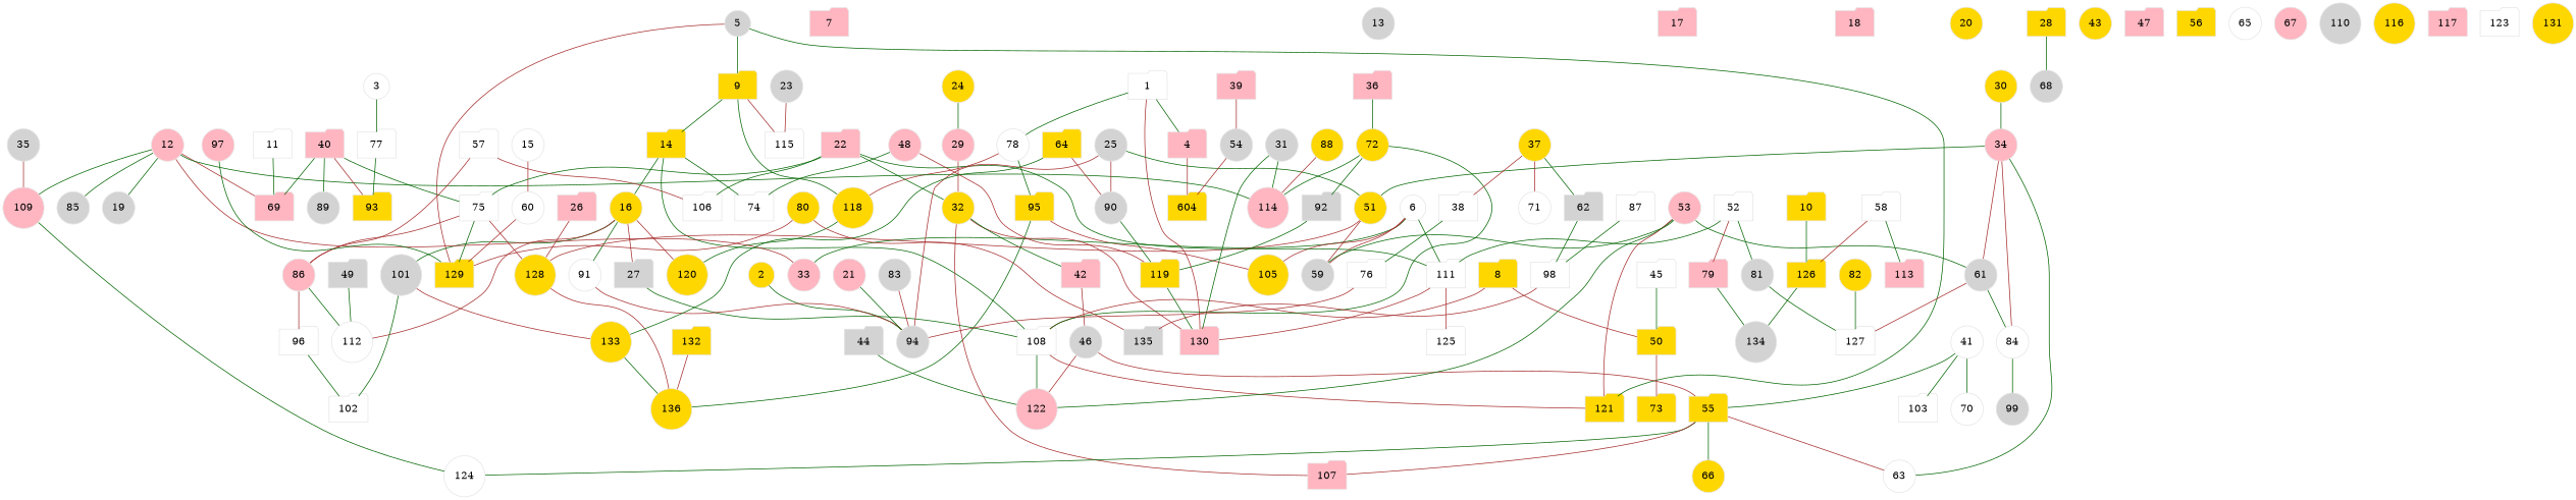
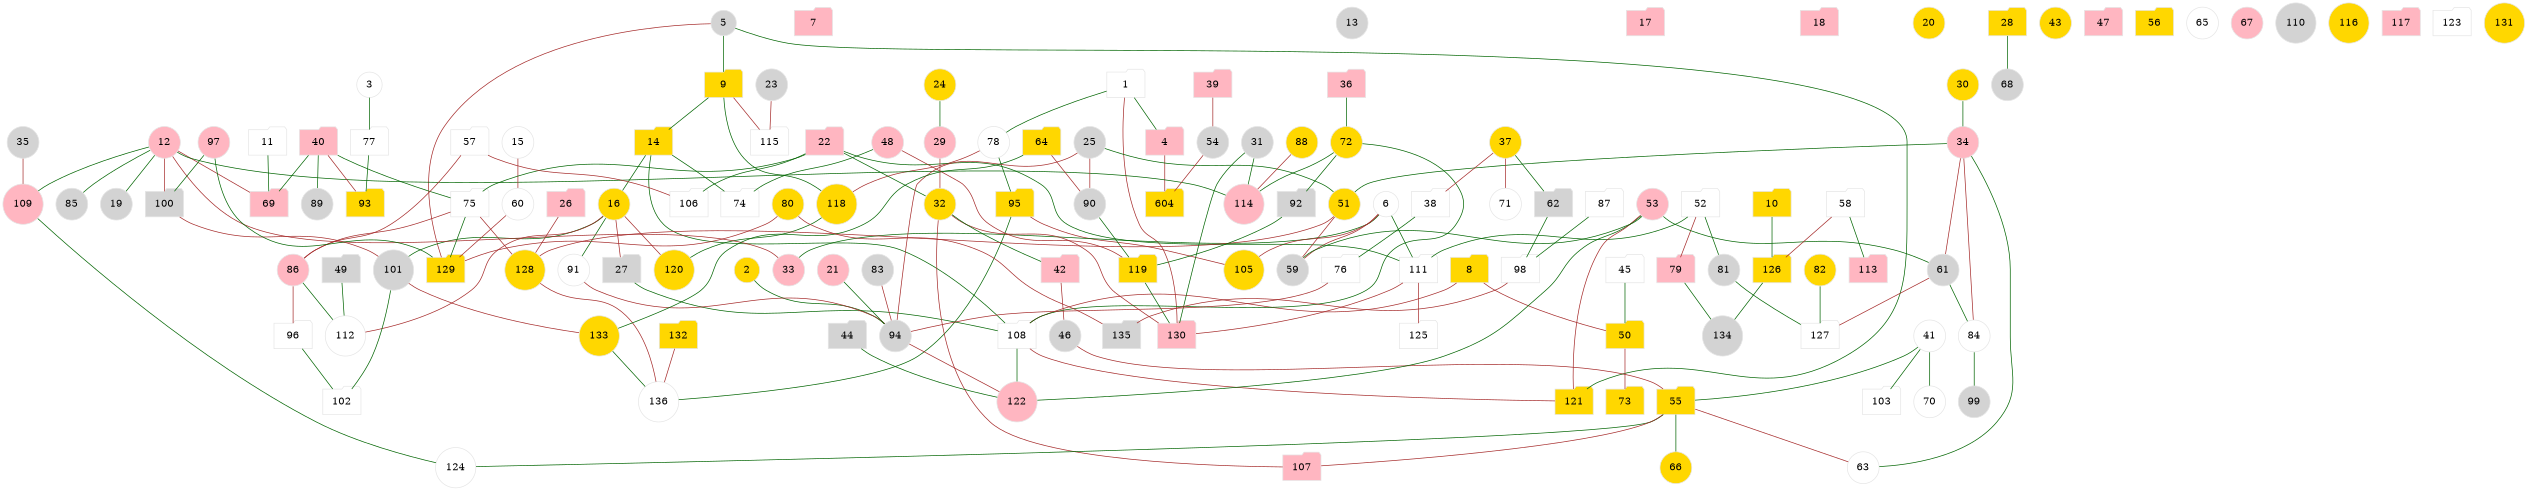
  graph {
    node [color=gray90 fillcolor=gold shape=circle style=filled]
    edge [color=darkgreen]
    1 [fillcolor=white shape=folder]
    4 [fillcolor=lightpink shape=folder]
    78 [fillcolor=white]
    130 [fillcolor=lightpink shape=folder]
    n5 [label=604 shape=folder]
    118
    95 [shape=folder]
    94 [fillcolor=lightgrey]
    2
    122 [fillcolor=lightpink]
    3 [fillcolor=white]
    77 [fillcolor=white shape=folder]
    93 [shape=folder]
    5 [fillcolor=lightgrey]
    9 [shape=folder]
    121 [shape=folder]
    129 [shape=folder]
    14 [shape=folder]
    115 [fillcolor=white shape=folder]
    6 [fillcolor=white]
    33 [fillcolor=lightpink]
    59 [fillcolor=lightgrey]
    105
    111 [fillcolor=white shape=folder]
    125 [fillcolor=white shape=folder]
    7 [fillcolor=lightpink shape=folder]
    8 [shape=folder]
    50 [shape=folder]
    108 [fillcolor=white shape=folder]
    73 [shape=folder]
    16
    74 [fillcolor=white shape=folder]
    120
    10 [shape=folder]
    126 [shape=folder]
    134 [fillcolor=lightgrey]
    11 [fillcolor=white shape=folder]
    69 [fillcolor=lightpink shape=folder]
    12 [fillcolor=lightpink]
    19 [fillcolor=lightgrey]
    85 [fillcolor=lightgrey]
+   100 [fillcolor=lightgrey shape=folder]
    109 [fillcolor=lightpink]
    114 [fillcolor=lightpink]
    101 [fillcolor=lightgrey]
    124 [fillcolor=white]
    13 [fillcolor=lightgrey]
    27 [fillcolor=lightgrey shape=folder]
    91 [fillcolor=white]
    112 [fillcolor=white]
    15 [fillcolor=white]
    60 [fillcolor=white]
    133
    102 [fillcolor=white shape=folder]
    17 [fillcolor=lightpink shape=folder]
    18 [fillcolor=lightpink shape=folder]
    20
    21 [fillcolor=lightpink]
    22 [fillcolor=lightpink shape=folder]
    32
    75 [fillcolor=white shape=folder]
    106 [fillcolor=white shape=folder]
    42 [fillcolor=lightpink shape=folder]
    107 [fillcolor=lightpink shape=folder]
    128
    86 [fillcolor=lightpink]
    23 [fillcolor=lightgrey]
    29 [fillcolor=lightpink]
    24
    25 [fillcolor=lightgrey]
    51
    90 [fillcolor=lightgrey]
    119 [shape=folder]
    26 [fillcolor=lightpink shape=folder]
-   136
+   136 [fillcolor=white]
    28 [shape=folder]
    68 [fillcolor=lightgrey]
    34 [fillcolor=lightpink]
    30
    61 [fillcolor=lightgrey]
    63 [fillcolor=white]
    84 [fillcolor=white]
    31 [fillcolor=lightgrey]
    46 [fillcolor=lightgrey]
    127 [fillcolor=white shape=folder]
    99 [fillcolor=lightgrey]
    35 [fillcolor=lightgrey]
    36 [fillcolor=lightpink shape=folder]
    72
    92 [fillcolor=lightgrey shape=folder]
    38 [fillcolor=white shape=folder]
    37
    62 [fillcolor=lightgrey shape=folder]
    71 [fillcolor=white]
    76 [fillcolor=white shape=folder]
    98 [fillcolor=white shape=folder]
    39 [fillcolor=lightpink shape=folder]
    54 [fillcolor=lightgrey]
    40 [fillcolor=lightpink shape=folder]
    89 [fillcolor=lightgrey]
    41 [fillcolor=white]
    55 [shape=folder]
    70 [fillcolor=white]
    103 [fillcolor=white shape=folder]
    66
    43
    44 [fillcolor=lightgrey shape=folder]
    45 [fillcolor=white shape=folder]
    47 [fillcolor=lightpink shape=folder]
    48 [fillcolor=lightpink]
    49 [fillcolor=lightgrey shape=folder]
    52 [fillcolor=white shape=folder]
    79 [fillcolor=lightpink shape=folder]
    81 [fillcolor=lightgrey]
    53 [fillcolor=lightpink]
    56 [shape=folder]
    57 [fillcolor=white shape=folder]
    96 [fillcolor=white shape=folder]
    58 [fillcolor=white shape=folder]
    113 [fillcolor=lightpink shape=folder]
    135 [fillcolor=lightgrey shape=folder]
    64 [shape=folder]
    65 [fillcolor=white]
    67 [fillcolor=lightpink]
    80
    82
    83 [fillcolor=lightgrey]
    87 [fillcolor=white shape=folder]
    88
    97 [fillcolor=lightpink]
    110 [fillcolor=lightgrey]
    116
    117 [fillcolor=lightpink shape=folder]
    123 [fillcolor=white shape=folder]
    131
    132 [shape=folder]
    1 -- 4
    1 -- 78
    1 -- 130 [color=brown]
    4 -- n5 [color=brown]
    78 -- 118 [color=brown]
    78 -- 95
    118 -- 120
    95 -- 105 [color=brown]
    95 -- 136
-   46 -- 122 [color=brown]
+   94 -- 122 [color=brown]
    2 -- 94
    3 -- 77
    77 -- 93
    5 -- 9
    5 -- 121
    5 -- 129 [color=brown]
    9 -- 118
    9 -- 14
    9 -- 115 [color=brown]
    14 -- 108
    14 -- 16
    14 -- 74
    6 -- 33
    6 -- 59 [color=brown]
    6 -- 105 [color=brown]
    6 -- 111
    111 -- 130 [color=brown]
    111 -- 125 [color=brown]
    8 -- 50 [color=brown]
    8 -- 108 [color=brown]
    50 -- 73 [color=brown]
    108 -- 122
    108 -- 121 [color=brown]
    16 -- 120 [color=brown]
    16 -- 101
    16 -- 27 [color=brown]
    16 -- 91
    16 -- 112 [color=brown]
    10 -- 126
    126 -- 134
    11 -- 69
    12 -- 33 [color=brown]
    12 -- 69 [color=brown]
    12 -- 19
    12 -- 85
+   12 -- 100 [color=brown]
    12 -- 109
    12 -- 114
+   100 -- 101 [color=brown]
    109 -- 124
    101 -- 133 [color=brown]
    101 -- 102
    27 -- 108
    91 -- 94 [color=brown]
    15 -- 60 [color=brown]
    60 -- 129 [color=brown]
    133 -- 136
    21 -- 94
    22 -- 111
    22 -- 32
    22 -- 75
    22 -- 106
    32 -- 130 [color=brown]
    32 -- 42
    32 -- 107 [color=brown]
    75 -- 129
    75 -- 128 [color=brown]
    75 -- 86 [color=brown]
    42 -- 46 [color=brown]
    128 -- 136 [color=brown]
    86 -- 112
    86 -- 96 [color=brown]
    23 -- 115 [color=brown]
    29 -- 32 [color=brown]
    24 -- 29
    25 -- 94 [color=brown]
    25 -- 51
    25 -- 90 [color=brown]
    51 -- 59 [color=brown]
    51 -- 128 [color=brown]
    90 -- 119
    119 -- 130
    26 -- 128 [color=brown]
    28 -- 68
    34 -- 51
    34 -- 61 [color=brown]
    34 -- 63
    34 -- 84 [color=brown]
    30 -- 34
    61 -- 84
    61 -- 127 [color=brown]
    84 -- 99
    31 -- 130
    31 -- 114
    46 -- 55 [color=brown]
    35 -- 109 [color=brown]
    36 -- 72
    72 -- 108
    72 -- 114
    72 -- 92
    92 -- 119
    38 -- 76
    37 -- 38 [color=brown]
    37 -- 62
    37 -- 71 [color=brown]
    62 -- 98
    76 -- 94 [color=brown]
    98 -- 135 [color=brown]
    39 -- 54 [color=brown]
    54 -- n5 [color=brown]
    40 -- 93 [color=brown]
    40 -- 69
    40 -- 75
    40 -- 89
    41 -- 55
    41 -- 70
    41 -- 103
    55 -- 124
    55 -- 107 [color=brown]
    55 -- 63 [color=brown]
    55 -- 66
    44 -- 122
    45 -- 50
    48 -- 74
    48 -- 119 [color=brown]
    49 -- 112
    52 -- 111
    52 -- 79 [color=brown]
    52 -- 81
    79 -- 134
    81 -- 127
    53 -- 122
    53 -- 121 [color=brown]
    53 -- 59
    53 -- 61
    57 -- 106 [color=brown]
    57 -- 86 [color=brown]
    96 -- 102
    58 -- 126 [color=brown]
    58 -- 113
    64 -- 133
    64 -- 90 [color=brown]
    80 -- 129 [color=brown]
    80 -- 135 [color=brown]
    82 -- 127
    83 -- 94 [color=brown]
    87 -- 98
    88 -- 114 [color=brown]
    97 -- 129
+   97 -- 100
    132 -- 136 [color=brown]
  }
